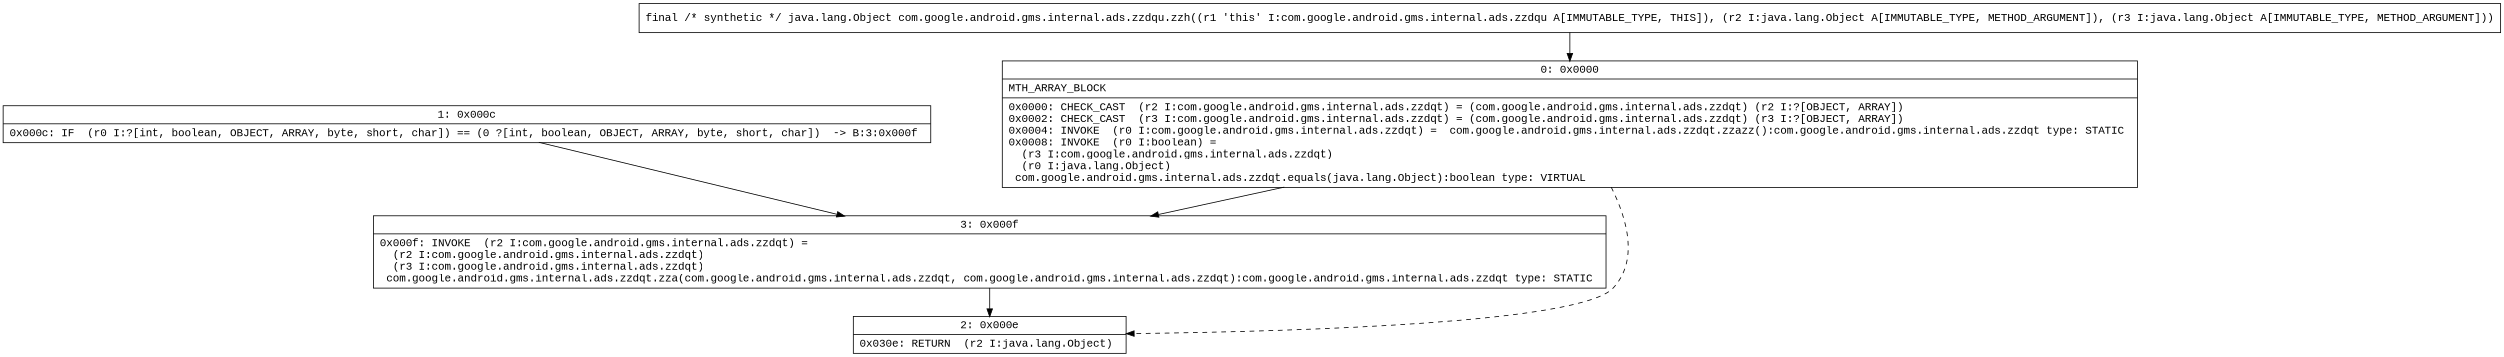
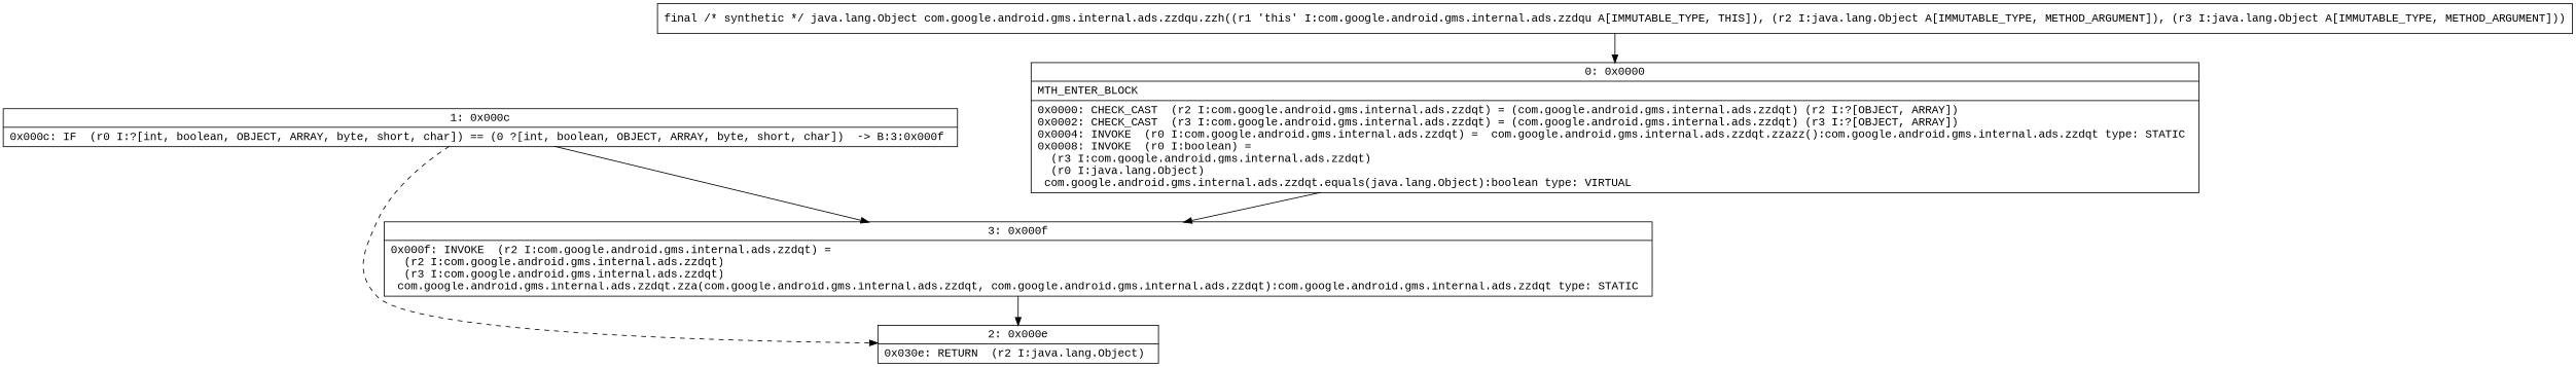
  digraph {
    fontname="Liberation Mono"
    node [fontname="Liberation Mono" shape=record]
    edge [fontname="Liberation Mono"]
-   n1 [label="{0\:\ 0x0000|MTH_ARRAY_BLOCK\l|0x0000: CHECK_CAST  (r2 I:com.google.android.gms.internal.ads.zzdqt) = (com.google.android.gms.internal.ads.zzdqt) (r2 I:?[OBJECT, ARRAY]) \l0x0002: CHECK_CAST  (r3 I:com.google.android.gms.internal.ads.zzdqt) = (com.google.android.gms.internal.ads.zzdqt) (r3 I:?[OBJECT, ARRAY]) \l0x0004: INVOKE  (r0 I:com.google.android.gms.internal.ads.zzdqt) =  com.google.android.gms.internal.ads.zzdqt.zzazz():com.google.android.gms.internal.ads.zzdqt type: STATIC \l0x0008: INVOKE  (r0 I:boolean) = \l  (r3 I:com.google.android.gms.internal.ads.zzdqt)\l  (r0 I:java.lang.Object)\l com.google.android.gms.internal.ads.zzdqt.equals(java.lang.Object):boolean type: VIRTUAL \l}"]
+   n1 [label="{0\:\ 0x0000|MTH_ENTER_BLOCK\l|0x0000: CHECK_CAST  (r2 I:com.google.android.gms.internal.ads.zzdqt) = (com.google.android.gms.internal.ads.zzdqt) (r2 I:?[OBJECT, ARRAY]) \l0x0002: CHECK_CAST  (r3 I:com.google.android.gms.internal.ads.zzdqt) = (com.google.android.gms.internal.ads.zzdqt) (r3 I:?[OBJECT, ARRAY]) \l0x0004: INVOKE  (r0 I:com.google.android.gms.internal.ads.zzdqt) =  com.google.android.gms.internal.ads.zzdqt.zzazz():com.google.android.gms.internal.ads.zzdqt type: STATIC \l0x0008: INVOKE  (r0 I:boolean) = \l  (r3 I:com.google.android.gms.internal.ads.zzdqt)\l  (r0 I:java.lang.Object)\l com.google.android.gms.internal.ads.zzdqt.equals(java.lang.Object):boolean type: VIRTUAL \l}"]
    n2 [label="{3\:\ 0x000f|0x000f: INVOKE  (r2 I:com.google.android.gms.internal.ads.zzdqt) = \l  (r2 I:com.google.android.gms.internal.ads.zzdqt)\l  (r3 I:com.google.android.gms.internal.ads.zzdqt)\l com.google.android.gms.internal.ads.zzdqt.zza(com.google.android.gms.internal.ads.zzdqt, com.google.android.gms.internal.ads.zzdqt):com.google.android.gms.internal.ads.zzdqt type: STATIC \l}"]
    n3 [label="{1\:\ 0x000c|0x000c: IF  (r0 I:?[int, boolean, OBJECT, ARRAY, byte, short, char]) == (0 ?[int, boolean, OBJECT, ARRAY, byte, short, char])  \-\> B:3:0x000f \l}"]
    n4 [label="{2\:\ 0x000e|0x030e: RETURN  (r2 I:java.lang.Object) \l}"]
    n5 [label="{final \/* synthetic *\/ java.lang.Object com.google.android.gms.internal.ads.zzdqu.zzh((r1 'this' I:com.google.android.gms.internal.ads.zzdqu A[IMMUTABLE_TYPE, THIS]), (r2 I:java.lang.Object A[IMMUTABLE_TYPE, METHOD_ARGUMENT]), (r3 I:java.lang.Object A[IMMUTABLE_TYPE, METHOD_ARGUMENT])) }"]
    n1 -> n2
    n2 -> n4
    n3 -> n2
-   n1 -> n4 [style=dashed]
+   n3 -> n4 [style=dashed]
    n5 -> n1
  }
